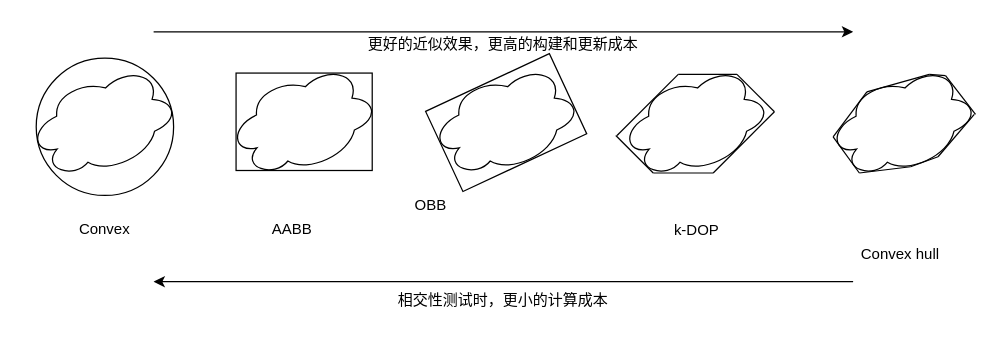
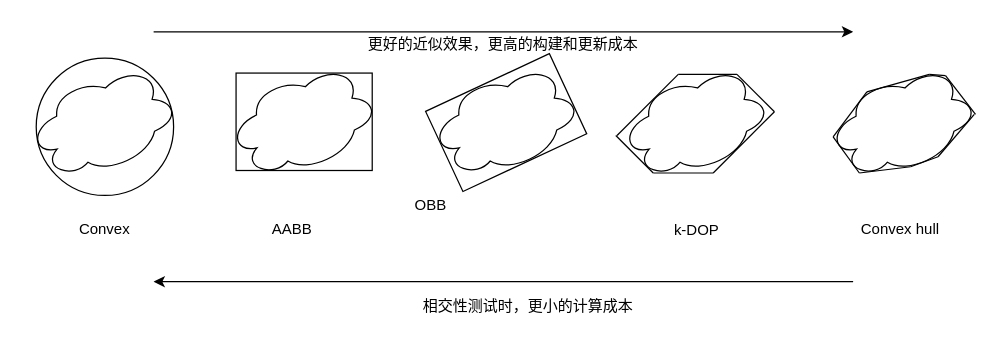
  <mxCell id="0" />
  <mxCell id="1" parent="0" />
  <mxCell id="2" value="" style="ellipse;whiteSpace=wrap;html=1;aspect=fixed;fillColor=none;" parent="1" vertex="1"><mxGeometry x="28" y="46" width="110" height="110" as="geometry" /></mxCell>
  <mxCell id="3" value="" style="ellipse;shape=cloud;whiteSpace=wrap;html=1;fillColor=none;rotation=-25;" parent="1" vertex="1"><mxGeometry x="180" y="57" width="120" height="80" as="geometry" /></mxCell>
  <mxCell id="4" value="" style="ellipse;shape=cloud;whiteSpace=wrap;html=1;fillColor=none;rotation=-25;" parent="1" vertex="1"><mxGeometry x="20" y="58" width="120" height="80" as="geometry" /></mxCell>
  <mxCell id="5" value="" style="rounded=0;whiteSpace=wrap;html=1;fillColor=none;" parent="1" vertex="1"><mxGeometry x="188" y="58" width="109" height="78" as="geometry" /></mxCell>
  <mxCell id="6" value="" style="ellipse;shape=cloud;whiteSpace=wrap;html=1;fillColor=none;rotation=-25;" parent="1" vertex="1"><mxGeometry x="660" y="58" width="120" height="80" as="geometry" /></mxCell>
  <mxCell id="7" value="" style="ellipse;shape=cloud;whiteSpace=wrap;html=1;fillColor=none;rotation=-25;" parent="1" vertex="1"><mxGeometry x="494" y="58" width="120" height="80" as="geometry" /></mxCell>
  <mxCell id="8" value="" style="endArrow=none;html=1;" parent="1" edge="1"><mxGeometry width="50" height="50" relative="1" as="geometry"><mxPoint x="542" y="59" as="sourcePoint" /><mxPoint x="589" y="59" as="targetPoint" /></mxGeometry></mxCell>
  <mxCell id="9" value="" style="endArrow=none;html=1;" parent="1" edge="1"><mxGeometry width="50" height="50" relative="1" as="geometry"><mxPoint x="522" y="138" as="sourcePoint" /><mxPoint x="570" y="138" as="targetPoint" /></mxGeometry></mxCell>
  <mxCell id="10" value="" style="endArrow=none;html=1;" parent="1" edge="1"><mxGeometry width="50" height="50" relative="1" as="geometry"><mxPoint x="589" y="59" as="sourcePoint" /><mxPoint x="619" y="89" as="targetPoint" /></mxGeometry></mxCell>
  <mxCell id="11" value="" style="endArrow=none;html=1;" parent="1" edge="1"><mxGeometry width="50" height="50" relative="1" as="geometry"><mxPoint x="570" y="138" as="sourcePoint" /><mxPoint x="619" y="89" as="targetPoint" /></mxGeometry></mxCell>
  <mxCell id="12" value="" style="endArrow=none;html=1;" parent="1" edge="1"><mxGeometry width="50" height="50" relative="1" as="geometry"><mxPoint x="493" y="108" as="sourcePoint" /><mxPoint x="542" y="59" as="targetPoint" /></mxGeometry></mxCell>
  <mxCell id="13" value="" style="endArrow=none;html=1;" parent="1" edge="1"><mxGeometry width="50" height="50" relative="1" as="geometry"><mxPoint x="492" y="108" as="sourcePoint" /><mxPoint x="522" y="138" as="targetPoint" /></mxGeometry></mxCell>
  <mxCell id="14" value="" style="ellipse;shape=cloud;whiteSpace=wrap;html=1;fillColor=none;rotation=-25;" parent="1" vertex="1"><mxGeometry x="342" y="57" width="120" height="80" as="geometry" /></mxCell>
  <mxCell id="15" value="" style="rounded=0;whiteSpace=wrap;html=1;fillColor=none;rotation=-25;" parent="1" vertex="1"><mxGeometry x="349.55" y="62.26" width="109.34" height="70.75" as="geometry" /></mxCell>
  <mxCell id="16" value="" style="endArrow=none;html=1;" parent="1" edge="1"><mxGeometry width="50" height="50" relative="1" as="geometry"><mxPoint x="666" y="109" as="sourcePoint" /><mxPoint x="693" y="73" as="targetPoint" /></mxGeometry></mxCell>
  <mxCell id="17" value="" style="endArrow=none;html=1;" parent="1" edge="1"><mxGeometry width="50" height="50" relative="1" as="geometry"><mxPoint x="666" y="109" as="sourcePoint" /><mxPoint x="687" y="138" as="targetPoint" /></mxGeometry></mxCell>
  <mxCell id="18" value="" style="endArrow=none;html=1;" parent="1" edge="1"><mxGeometry width="50" height="50" relative="1" as="geometry"><mxPoint x="693" y="73" as="sourcePoint" /><mxPoint x="743" y="59" as="targetPoint" /></mxGeometry></mxCell>
  <mxCell id="19" value="" style="endArrow=none;html=1;" parent="1" edge="1"><mxGeometry width="50" height="50" relative="1" as="geometry"><mxPoint x="743" y="59" as="sourcePoint" /><mxPoint x="756" y="60" as="targetPoint" /></mxGeometry></mxCell>
  <mxCell id="20" value="" style="endArrow=none;html=1;" parent="1" edge="1"><mxGeometry width="50" height="50" relative="1" as="geometry"><mxPoint x="756" y="60" as="sourcePoint" /><mxPoint x="780" y="91" as="targetPoint" /></mxGeometry></mxCell>
  <mxCell id="21" value="" style="endArrow=none;html=1;" parent="1" edge="1"><mxGeometry width="50" height="50" relative="1" as="geometry"><mxPoint x="779" y="91" as="sourcePoint" /><mxPoint x="750" y="125" as="targetPoint" /></mxGeometry></mxCell>
  <mxCell id="22" value="" style="endArrow=none;html=1;" parent="1" edge="1"><mxGeometry width="50" height="50" relative="1" as="geometry"><mxPoint x="728" y="133" as="sourcePoint" /><mxPoint x="687" y="138" as="targetPoint" /></mxGeometry></mxCell>
  <mxCell id="23" value="" style="endArrow=none;html=1;" parent="1" edge="1"><mxGeometry width="50" height="50" relative="1" as="geometry"><mxPoint x="750" y="125" as="sourcePoint" /><mxPoint x="728" y="133" as="targetPoint" /></mxGeometry></mxCell>
  <mxCell id="24" value="Convex" style="text;html=1;strokeColor=none;fillColor=none;align=center;verticalAlign=middle;whiteSpace=wrap;rounded=0;" parent="1" vertex="1"><mxGeometry x="53" y="168" width="60" height="30" as="geometry" /></mxCell>
  <mxCell id="25" value="AABB" style="text;html=1;strokeColor=none;fillColor=none;align=center;verticalAlign=middle;whiteSpace=wrap;rounded=0;" parent="1" vertex="1"><mxGeometry x="202.5" y="168" width="60" height="30" as="geometry" /></mxCell>
  <mxCell id="26" value="k-DOP" style="text;html=1;strokeColor=none;fillColor=none;align=center;verticalAlign=middle;whiteSpace=wrap;rounded=0;" parent="1" vertex="1"><mxGeometry x="527" y="169" width="60" height="30" as="geometry" /></mxCell>
  <mxCell id="27" value="OBB" style="text;html=1;strokeColor=none;fillColor=none;align=center;verticalAlign=middle;whiteSpace=wrap;rounded=0;" parent="1" vertex="1"><mxGeometry x="314.22" y="149" width="60" height="30" as="geometry" /></mxCell>
- <mxCell id="28" value="Convex hull" style="text;html=1;strokeColor=none;fillColor=none;align=center;verticalAlign=middle;whiteSpace=wrap;rounded=0;" parent="1" vertex="1"><mxGeometry x="684" y="188" width="72" height="30" as="geometry" /></mxCell>
+ <mxCell id="28" value="Convex hull" style="text;html=1;strokeColor=none;fillColor=none;align=center;verticalAlign=middle;whiteSpace=wrap;rounded=0;" parent="1" vertex="1"><mxGeometry x="684" y="168" width="72" height="30" as="geometry" /></mxCell>
  <mxCell id="29" value="" style="endArrow=classic;html=1;" parent="1" edge="1"><mxGeometry width="50" height="50" relative="1" as="geometry"><mxPoint x="122" y="25" as="sourcePoint" /><mxPoint x="682" y="25" as="targetPoint" /></mxGeometry></mxCell>
  <mxCell id="30" value="" style="endArrow=classic;html=1;" parent="1" edge="1"><mxGeometry width="50" height="50" relative="1" as="geometry"><mxPoint x="682" y="225" as="sourcePoint" /><mxPoint x="122" y="225" as="targetPoint" /></mxGeometry></mxCell>
  <mxCell id="31" value="更好的近似效果，更高的构建和更新成本" style="text;html=1;strokeColor=none;fillColor=none;align=center;verticalAlign=middle;whiteSpace=wrap;rounded=0;" parent="1" vertex="1"><mxGeometry x="247" y="20" width="310" height="30" as="geometry" /></mxCell>
- <mxCell id="32" value="相交性测试时，更小的计算成本" style="text;html=1;strokeColor=none;fillColor=none;align=center;verticalAlign=middle;whiteSpace=wrap;rounded=0;" parent="1" vertex="1"><mxGeometry x="247" y="225" width="310" height="30" as="geometry" /></mxCell>
+ <mxCell id="32" value="相交性测试时，更小的计算成本" style="text;html=1;strokeColor=none;fillColor=none;align=center;verticalAlign=middle;whiteSpace=wrap;rounded=0;" parent="1" vertex="1"><mxGeometry x="267" y="230" width="310" height="30" as="geometry" /></mxCell>
